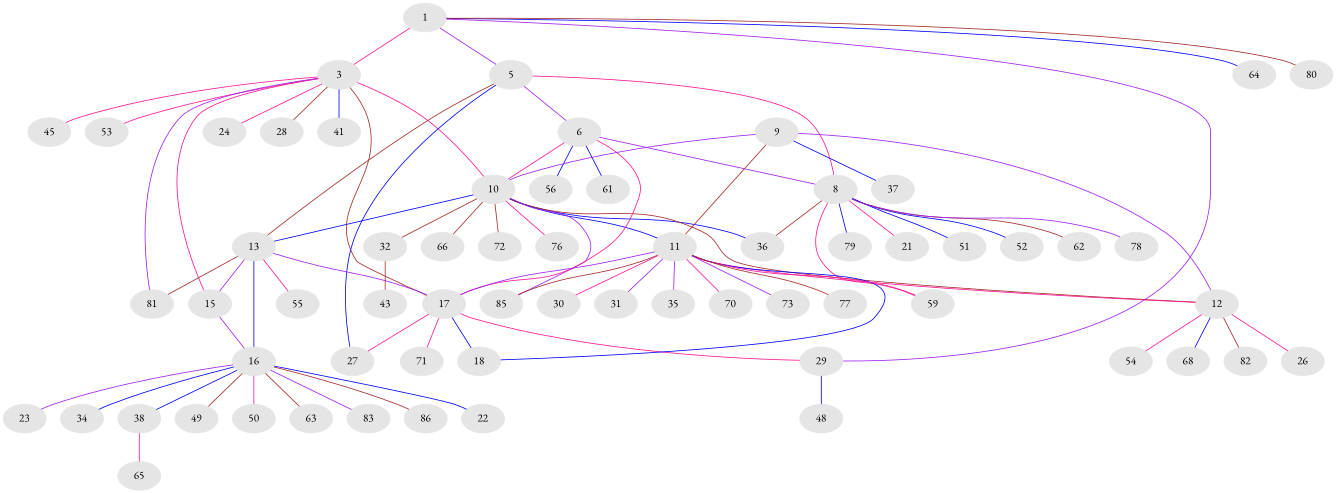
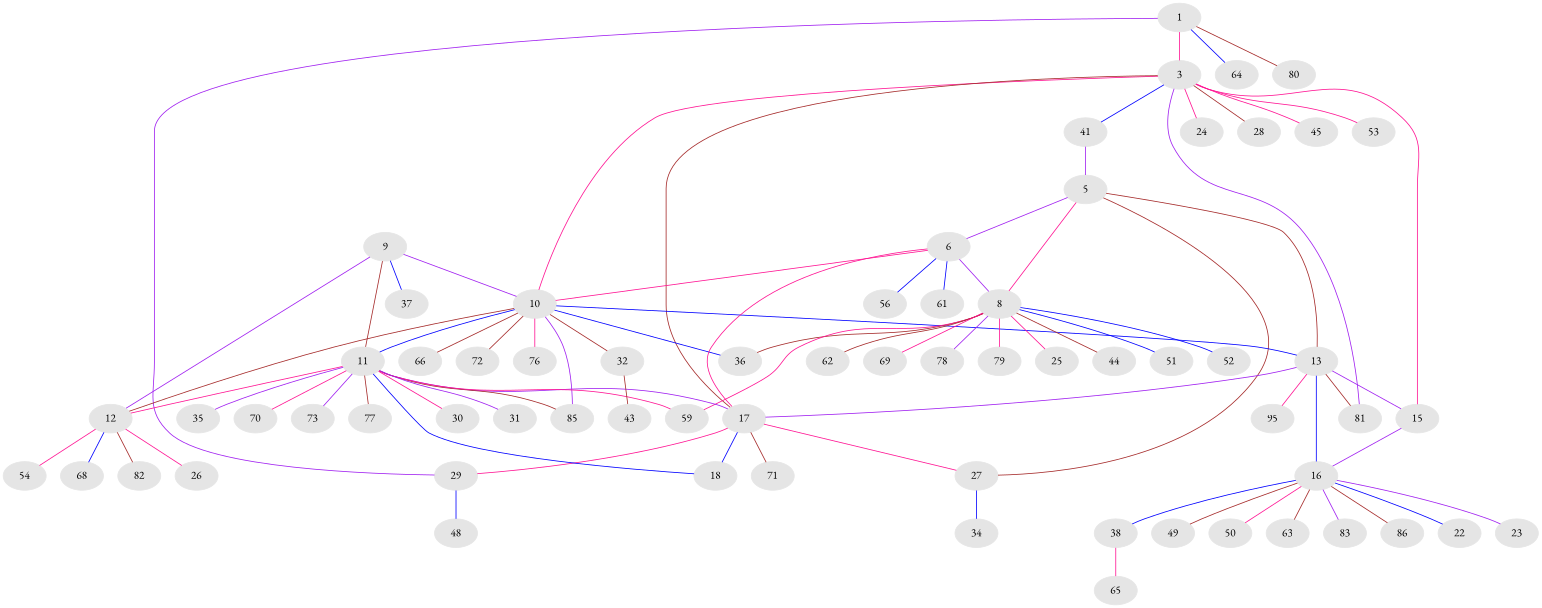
  graph {
    fontname="EB Garamond"
    node [color=gray90 fontname="EB Garamond" style=filled]
    edge [color=deeppink fontname="EB Garamond"]
    1 [super="+2"]
    3 [super="+4"]
    5
    29 [super="+33"]
    64
    80
    10 [super="+60"]
    15
    17 [super="+20"]
    24 [super="+25"]
    28 [super="+47"]
    41 [super="+46"]
    45
    53
    81
    6 [super="+7"]
    8 [super="+39"]
    13 [super="+14"]
    27 [super="+56"]
    48
    36
    11 [super="+19"]
    12 [super="+67"]
    32
    66
    72
    76
    85
    16 [super="+40"]
    18
    71
    n32 [label=56]
    61
-   21
+   21 [label=25]
+   44
    51
    52
    59
    62
+   69
    78
    79
-   55
+   55 [label=95]
    9
    37 [super="+84"]
    30
    31 [super="+58"]
    35 [super="+74"]
    70
    73
    77
    26
    54
    68
    82
    43
    22
    23
    34
    38 [super="+42"]
    49
    50 [super="+75"]
    63
    83
    86
    65
    1 -- 3 [weight=4]
-   1 -- 5 [color=purple]
+   41 -- 5 [color=purple]
    1 -- 29 [color=purple]
    1 -- 64 [color=blue]
    1 -- 80 [color=brown]
    3 -- 10
    3 -- 15
    3 -- 17 [color=brown]
    3 -- 24
    3 -- 28 [color=brown]
    3 -- 41 [color=blue]
    3 -- 45
    3 -- 53
    3 -- 81 [color=purple]
    5 -- 6 [color=purple weight=2]
    5 -- 8
    5 -- 13 [color=brown]
-   5 -- 27 [color=blue]
+   5 -- 27 [color=brown]
    29 -- 48 [color=blue]
    10 -- 13 [color=blue]
    10 -- 36 [color=blue]
    10 -- 11 [color=blue weight=2]
    10 -- 12 [color=brown]
    10 -- 32 [color=brown]
    10 -- 66 [color=brown]
    10 -- 72 [color=brown]
    10 -- 76
    10 -- 85 [color=purple]
    15 -- 16 [color=purple]
    17 -- 29
    17 -- 27
    17 -- 18 [color=blue weight=2]
-   17 -- 71
+   17 -- 71 [color=brown]
    6 -- 10
    6 -- 17
    6 -- 8 [color=purple weight=2]
    6 -- n32 [color=blue]
    6 -- 61 [color=blue]
    8 -- 36 [color=brown]
    8 -- 21
+   8 -- 44 [color=brown]
    8 -- 51 [color=blue]
    8 -- 52 [color=blue]
    8 -- 59
    8 -- 62 [color=brown]
+   8 -- 69
    8 -- 78 [color=purple]
-   8 -- 79 [color=blue]
+   8 -- 79
    13 -- 15 [color=purple weight=2]
    13 -- 17 [color=purple]
    13 -- 81 [color=brown]
    13 -- 16 [color=blue weight=2]
    13 -- 55
    11 -- 17 [color=purple weight=2]
    11 -- 12
    11 -- 85 [color=brown]
    11 -- 18 [color=blue]
    11 -- 59
    11 -- 30
    11 -- 31 [color=purple]
    11 -- 35 [color=purple]
    11 -- 70
    11 -- 73 [color=purple]
    11 -- 77 [color=brown]
    12 -- 26
    12 -- 54
    12 -- 68 [color=blue]
    12 -- 82 [color=brown]
    32 -- 43 [color=brown]
    16 -- 22 [color=blue]
    16 -- 23 [color=purple]
-   16 -- 34 [color=blue]
+   27 -- 34 [color=blue]
    16 -- 38 [color=blue]
    16 -- 49 [color=brown]
    16 -- 50
    16 -- 63 [color=brown]
    16 -- 83 [color=purple]
    16 -- 86 [color=brown]
    9 -- 10 [color=purple]
    9 -- 11 [color=brown]
    9 -- 12 [color=purple]
    9 -- 37 [color=blue]
    38 -- 65
  }
